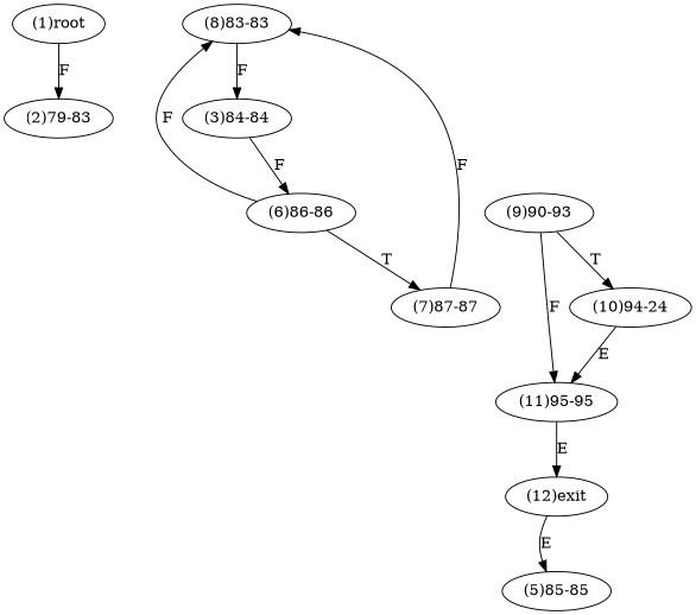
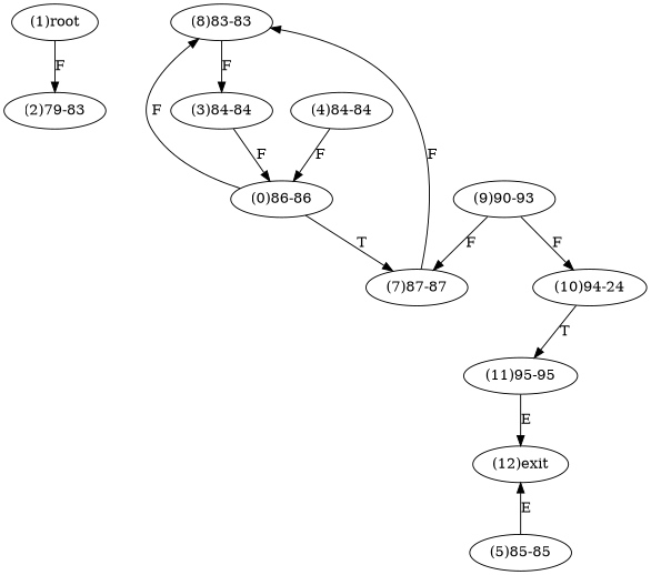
  digraph {
    n1 [label="(1)root"]
    n2 [label="(2)79-83"]
    n3 [label="(8)83-83"]
    n4 [label="(3)84-84"]
-   n5 [label="(6)86-86"]
+   n5 [label="(0)86-86"]
+   n6 [label="(4)84-84"]
    n7 [label="(7)87-87"]
    n8 [label="(5)85-85"]
    n9 [label="(12)exit"]
    n10 [label="(9)90-93"]
    n11 [label="(10)94-24"]
    n12 [label="(11)95-95"]
    n1 -> n2 [label=F]
    n3 -> n4 [label=F]
    n4 -> n5 [label=F]
    n5 -> n3 [label=F]
    n5 -> n7 [label=T]
+   n6 -> n5 [label=F]
    n7 -> n3 [label=F]
-   n9 -> n8 [label=E]
-   n10 -> n11 [label=T]
-   n10 -> n12 [label=F]
-   n11 -> n12 [label=E]
+   n8 -> n9 [label=E]
+   n10 -> n11 [label=F]
+   n10 -> n7 [label=F]
+   n11 -> n12 [label=T]
    n12 -> n9 [label=E]
  }
